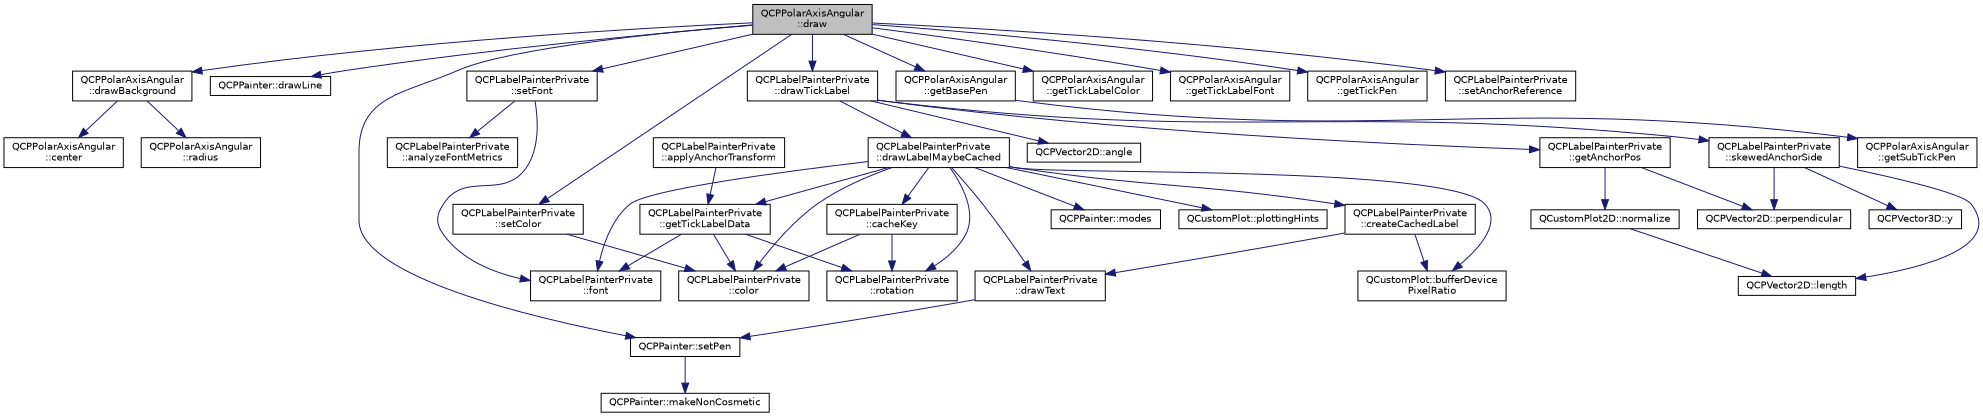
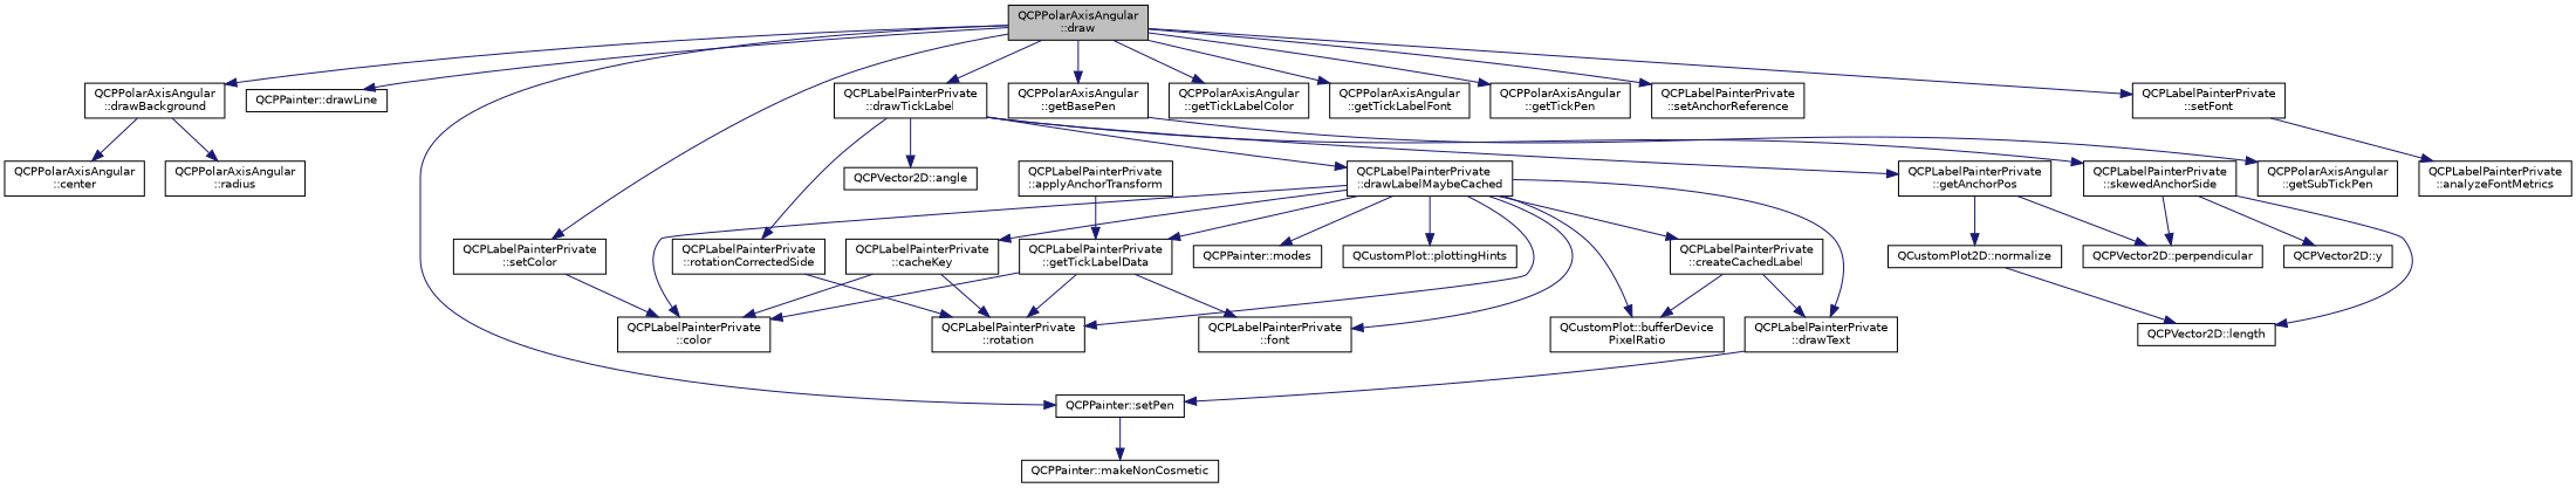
  digraph {
    rankdir=TB
    node [color=black fillcolor=white fontname=Helvetica fontsize=10 shape=record style=filled]
    edge [color=midnightblue fontname=Helvetica fontsize=10 labelfontname=Helvetica labelfontsize=10 style=solid]
    n1 [fillcolor=grey75 fontcolor=black height=0.2 label="QCPPolarAxisAngular\l::draw" width=0.4]
    n2 [height=0.2 label="QCPPolarAxisAngular\l::drawBackground" width=0.4]
    n3 [height=0.2 label="QCPPainter::drawLine" width=0.4]
    n4 [height=0.2 label="QCPLabelPainterPrivate\l::drawTickLabel" width=0.4]
    n5 [height=0.2 label="QCPPainter::setPen" width=0.4]
    n6 [height=0.2 label="QCPPolarAxisAngular\l::getBasePen" width=0.4]
    n7 [height=0.2 label="QCPPolarAxisAngular\l::getTickLabelColor" width=0.4]
    n8 [height=0.2 label="QCPPolarAxisAngular\l::getTickLabelFont" width=0.4]
    n9 [height=0.2 label="QCPPolarAxisAngular\l::getTickPen" width=0.4]
    n10 [height=0.2 label="QCPLabelPainterPrivate\l::setAnchorReference" width=0.4]
    n11 [height=0.2 label="QCPLabelPainterPrivate\l::setColor" width=0.4]
    n12 [height=0.2 label="QCPLabelPainterPrivate\l::setFont" width=0.4]
    n13 [height=0.2 label="QCPPolarAxisAngular\l::center" width=0.4]
    n14 [height=0.2 label="QCPPolarAxisAngular\l::radius" width=0.4]
    n15 [height=0.2 label="QCPVector2D::angle" width=0.4]
    n16 [height=0.2 label="QCPLabelPainterPrivate\l::drawLabelMaybeCached" width=0.4]
    n17 [height=0.2 label="QCPLabelPainterPrivate\l::getAnchorPos" width=0.4]
+   n18 [height=0.2 label="QCPLabelPainterPrivate\l::rotationCorrectedSide" width=0.4]
    n19 [height=0.2 label="QCPLabelPainterPrivate\l::skewedAnchorSide" width=0.4]
    n20 [height=0.2 label="QCPPainter::makeNonCosmetic" width=0.4]
    n21 [height=0.2 label="QCPPolarAxisAngular\l::getSubTickPen" width=0.4]
    n22 [height=0.2 label="QCPLabelPainterPrivate\l::color" width=0.4]
    n23 [height=0.2 label="QCPLabelPainterPrivate\l::font" width=0.4]
    n24 [height=0.2 label="QCPLabelPainterPrivate\l::analyzeFontMetrics" width=0.4]
    n25 [height=0.2 label="QCustomPlot::bufferDevice\lPixelRatio" width=0.4]
    n26 [height=0.2 label="QCPLabelPainterPrivate\l::cacheKey" width=0.4]
    n27 [height=0.2 label="QCPLabelPainterPrivate\l::rotation" width=0.4]
    n28 [height=0.2 label="QCPLabelPainterPrivate\l::createCachedLabel" width=0.4]
    n29 [height=0.2 label="QCPLabelPainterPrivate\l::drawText" width=0.4]
    n30 [height=0.2 label="QCPLabelPainterPrivate\l::getTickLabelData" width=0.4]
    n31 [height=0.2 label="QCPPainter::modes" width=0.4]
    n32 [height=0.2 label="QCustomPlot::plottingHints" width=0.4]
    n33 [height=0.2 label="QCustomPlot2D::normalize" width=0.4]
    n34 [height=0.2 label="QCPVector2D::perpendicular" width=0.4]
    n35 [height=0.2 label="QCPVector2D::length" width=0.4]
-   n36 [height=0.2 label="QCPVector3D::y" width=0.4]
+   n36 [height=0.2 label="QCPVector2D::y" width=0.4]
    n37 [height=0.2 label="QCPLabelPainterPrivate\l::applyAnchorTransform" width=0.4]
    n1 -> n2
    n1 -> n3
    n1 -> n4
    n1 -> n5
    n1 -> n6
    n1 -> n7
    n1 -> n8
    n1 -> n9
    n1 -> n10
    n1 -> n11
    n1 -> n12
    n2 -> n13
    n2 -> n14
    n4 -> n15
    n4 -> n16
    n4 -> n17
+   n4 -> n18
    n4 -> n19
    n5 -> n20
    n6 -> n21
    n11 -> n22
-   n12 -> n23
    n12 -> n24
    n16 -> n22
    n16 -> n23
    n16 -> n25
    n16 -> n26
    n16 -> n27
    n16 -> n28
    n16 -> n29
    n16 -> n30
    n16 -> n31
    n16 -> n32
    n17 -> n33
    n17 -> n34
+   n18 -> n27
    n19 -> n34
    n19 -> n35
    n19 -> n36
    n26 -> n22
    n26 -> n27
    n28 -> n25
    n28 -> n29
    n29 -> n5
    n30 -> n22
    n30 -> n23
    n30 -> n27
    n33 -> n35
    n37 -> n30
  }
